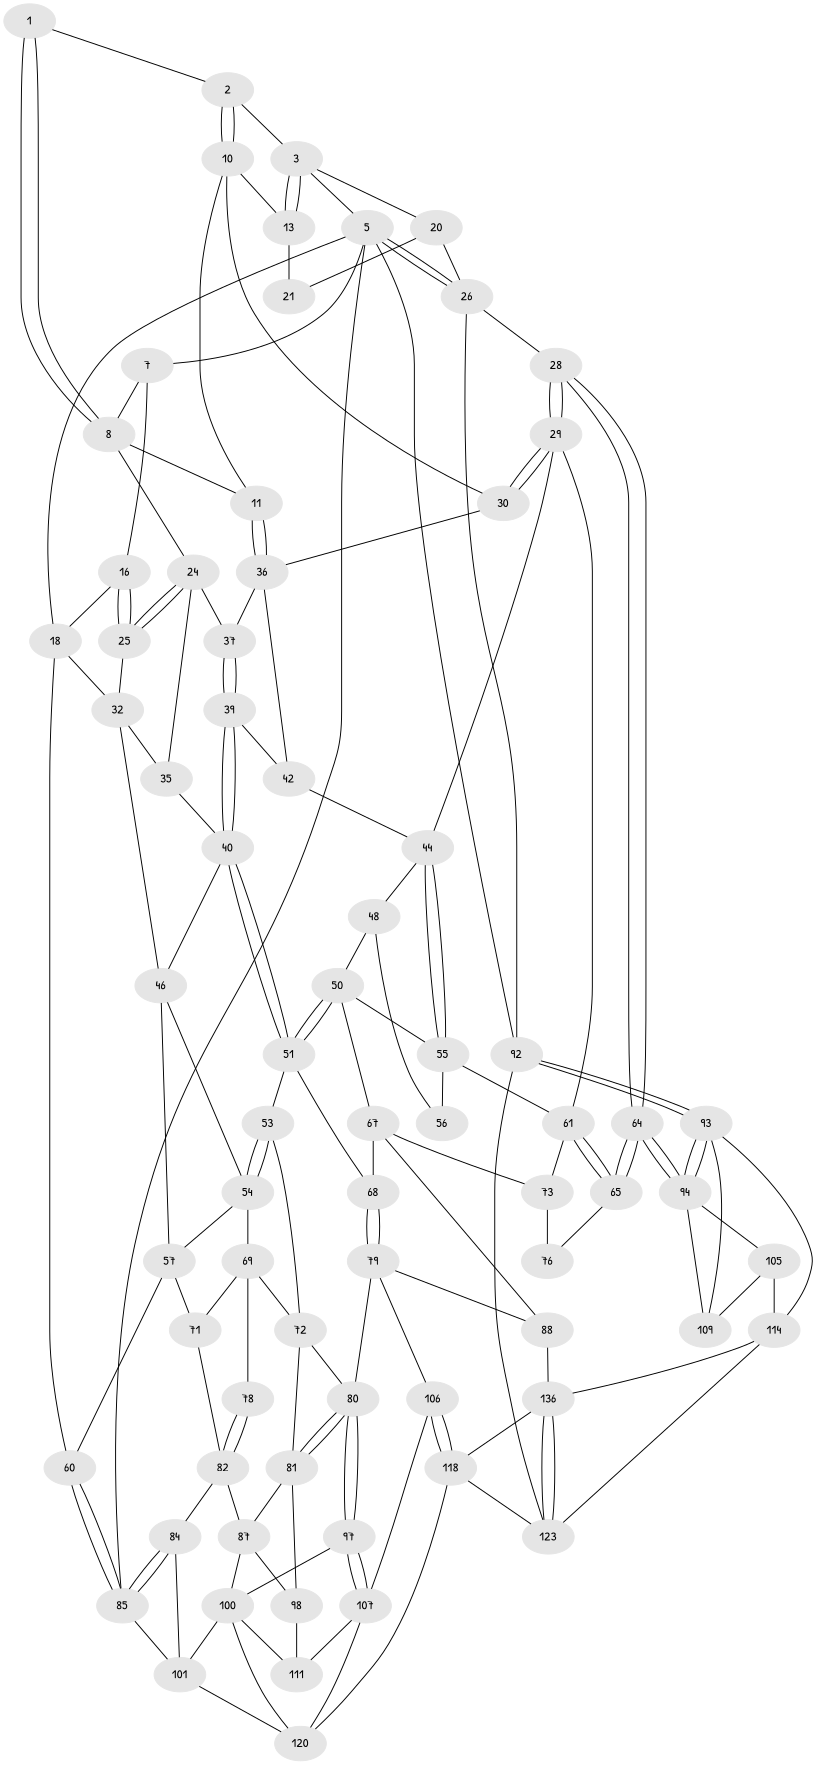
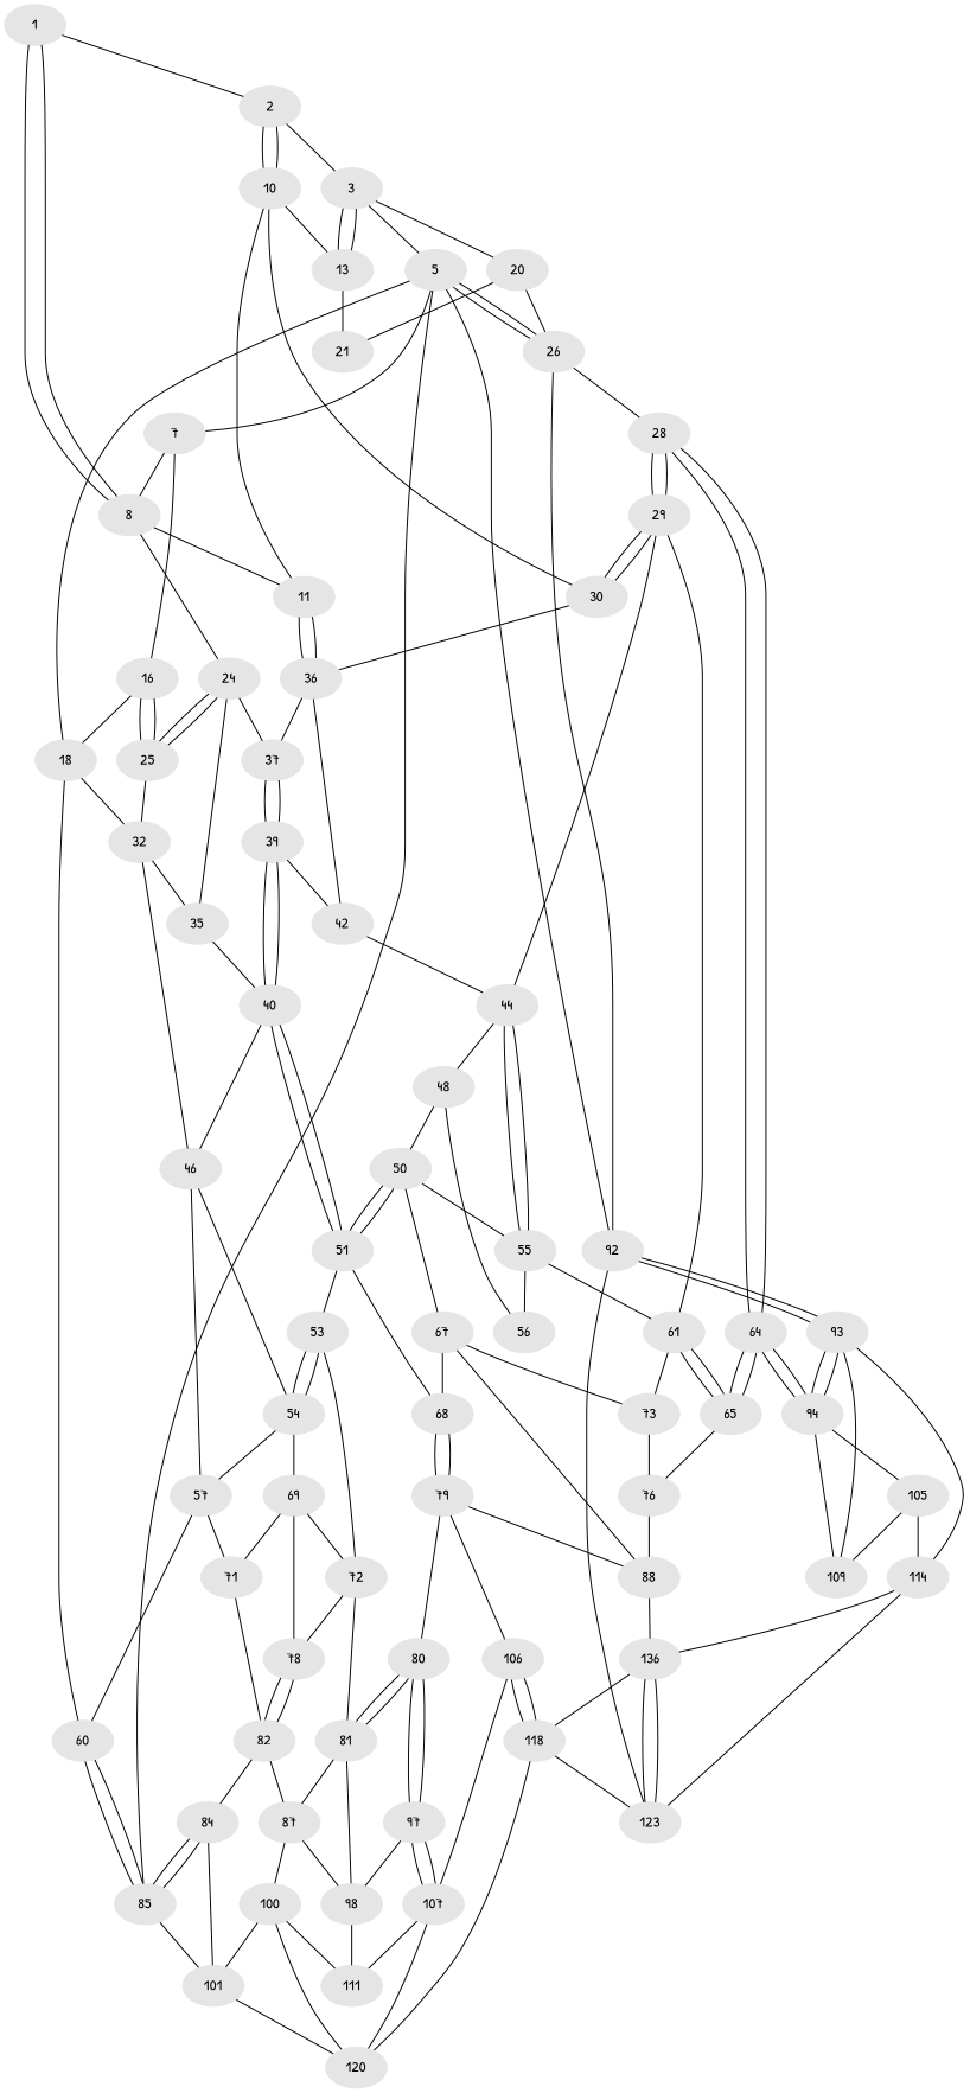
  graph {
    fontname="Patrick Hand"
    node [color=gray90 fontname="Patrick Hand" style=filled]
    edge [fontname="Patrick Hand"]
    1
    2
    8 [super="+12"]
    3 [super="+4"]
    10 [super="+15"]
    11
    24 [super="+34"]
    5 [super="+6"]
    13 [super="+14"]
    20 [super="+22"]
    30
    7 [super="+9"]
    18 [super="+19"]
    26 [super="+27"]
    85 [super="+96"]
    92 [super="+95"]
    21 [super="+23"]
    16 [super="+17"]
    32 [super="+33"]
    60
    28
    101 [super="+119"]
    93 [super="+108"]
    123 [super="+124"]
    25 [super="+31"]
    36 [super="+38"]
    35
    37
    42
    46 [super="+47"]
    40 [super="+41"]
    39
    29 [super="+43"]
    64
    44 [super="+45"]
    61 [super="+62"]
    65 [super="+75"]
    94 [super="+104"]
    48 [super="+49"]
    55 [super="+63"]
    73
    54 [super="+58"]
    57 [super="+59"]
    51 [super="+52"]
    53
    68
    50 [super="+66"]
    56
    69 [super="+70"]
    71
    67 [super="+74"]
    88 [super="+91"]
    72 [super="+77"]
    79 [super="+89"]
    78
    81 [super="+86"]
    82 [super="+83"]
    76 [super="+90"]
    109
    105 [super="+112"]
    n61 [label=136 super="+117"]
    80
    106
    87 [super="+99"]
    84
    98 [super="+102"]
    97
    107 [super="+110"]
    118 [super="+121"]
    100 [super="+113"]
    111
    120 [super="+122"]
    114 [super="+115"]
    1 -- 2
    1 -- 8
    1 -- 8
    2 -- 3
    2 -- 10
    2 -- 10
    8 -- 11
    8 -- 24
    3 -- 5
    3 -- 13
    3 -- 13
    3 -- 20
    10 -- 11
    10 -- 13
    10 -- 30
    11 -- 36
    11 -- 36
    24 -- 25
    24 -- 25
    24 -- 35
    24 -- 37
    5 -- 7
    5 -- 18
    5 -- 26
    5 -- 26
    5 -- 85
    5 -- 92
    13 -- 21 [weight=2]
    20 -- 26
    20 -- 21
    30 -- 36
    7 -- 8
    7 -- 16
    18 -- 32
    18 -- 60
    26 -- 92
    26 -- 28
    85 -- 101
    92 -- 93
    92 -- 93
    92 -- 123
    16 -- 18
    16 -- 25 [weight=2]
    16 -- 25
    32 -- 35
    32 -- 46
    60 -- 85
    60 -- 85
    28 -- 29
    28 -- 29
    28 -- 64
    28 -- 64
    101 -- 120
    93 -- 94
    93 -- 94
    93 -- 109
    93 -- 114
    25 -- 32
    36 -- 37
    36 -- 42
    35 -- 40
    37 -- 39
    37 -- 39
    42 -- 44
    46 -- 54
    46 -- 57
    40 -- 46
    40 -- 51
    40 -- 51
    39 -- 42
    39 -- 40
    39 -- 40
    29 -- 30
    29 -- 30
    29 -- 44
    29 -- 61
    64 -- 65
    64 -- 65
    64 -- 94
    64 -- 94
    44 -- 48
    44 -- 55
    44 -- 55
    61 -- 65
    61 -- 65
    61 -- 73
    65 -- 76
    94 -- 109
    94 -- 105
    48 -- 50
    48 -- 56 [weight=2]
    55 -- 61
    55 -- 56
    73 -- 76
    54 -- 57
    54 -- 69
    57 -- 60
    57 -- 71
    51 -- 53
    51 -- 68
    53 -- 54
    53 -- 54
    53 -- 72
    68 -- 79
    68 -- 79
    50 -- 55
    50 -- 51
    50 -- 51
    50 -- 67
    69 -- 71
    69 -- 72
    69 -- 78
    71 -- 82
    67 -- 73
    67 -- 68
    67 -- 88
    88 -- n61
-   72 -- 80
+   72 -- 78
    72 -- 81
    79 -- 88
    79 -- 80
    79 -- 106
    78 -- 82
    78 -- 82
    81 -- 87
    81 -- 98
    82 -- 87
    82 -- 84
+   76 -- 88
    105 -- 109
    105 -- 114
    n61 -- 123
    n61 -- 123
    n61 -- 118
    80 -- 81
    80 -- 81
    80 -- 97
    80 -- 97
    106 -- 107
    106 -- 118
    106 -- 118
    87 -- 98
    87 -- 100
    84 -- 85
    84 -- 85
    84 -- 101
    98 -- 111
-   97 -- 100
+   97 -- 98
    97 -- 107
    97 -- 107
    107 -- 111
    107 -- 120
    118 -- 123
    118 -- 120
    100 -- 101
    100 -- 111
    100 -- 120
    114 -- 123
    114 -- n61
  }
